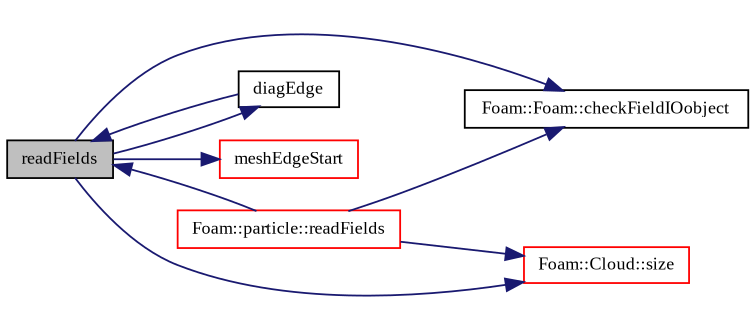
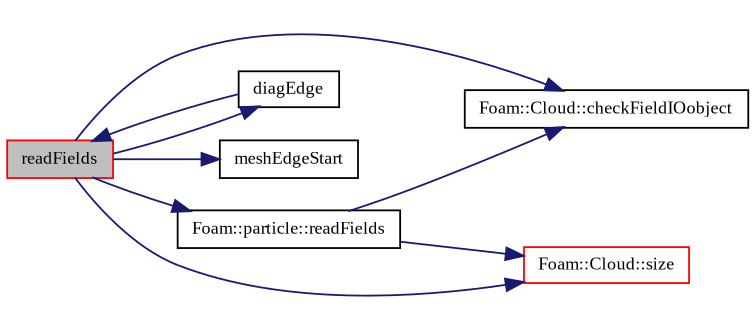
  digraph {
    fontname="Liberation Serif"
    rankdir=LR
    node [color=black fontname="Liberation Serif" fontsize=10 shape=record]
    edge [color=midnightblue fontname="Liberation Serif" fontsize=10 labelfontname=FreeSans labelfontsize=10 style=solid]
-   n1 [fillcolor=grey75 fontcolor=black height=0.2 label=readFields style=filled width=0.4]
-   n2 [height=0.2 label="Foam::Foam::checkFieldIOobject" width=0.4]
+   n1 [color=red fillcolor=grey75 fontcolor=black height=0.2 label=readFields style=filled width=0.4]
+   n2 [height=0.2 label="Foam::Cloud::checkFieldIOobject" width=0.4]
    n3 [height=0.2 label=diagEdge width=0.4]
-   n4 [color=red height=0.2 label=meshEdgeStart width=0.4]
-   n5 [color=red height=0.2 label="Foam::particle::readFields" width=0.4]
+   n4 [height=0.2 label=meshEdgeStart width=0.4]
+   n5 [height=0.2 label="Foam::particle::readFields" width=0.4]
    n6 [color=red height=0.2 label="Foam::Cloud::size" width=0.4]
    n1 -> n2
    n1 -> n3
    n1 -> n4
-   n5 -> n1
+   n1 -> n5
    n1 -> n6
    n3 -> n1
    n5 -> n2
    n5 -> n6
  }
